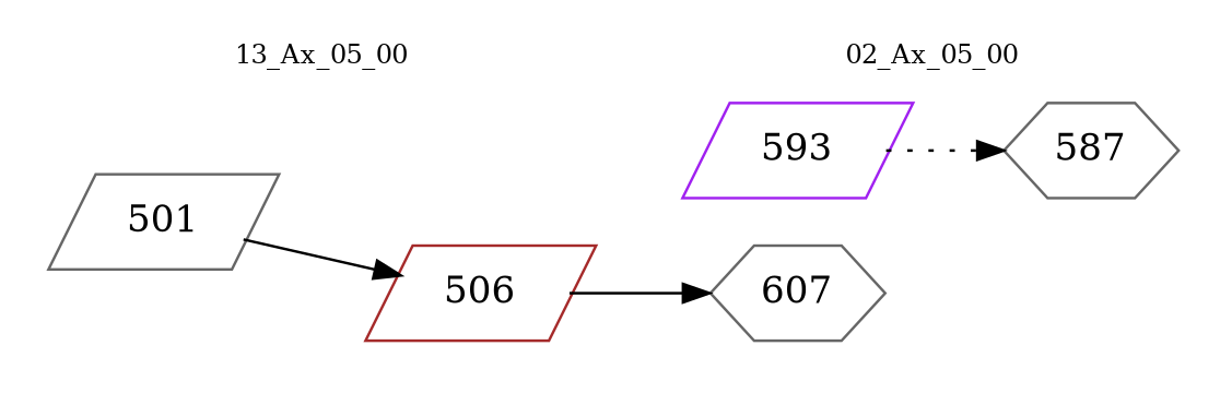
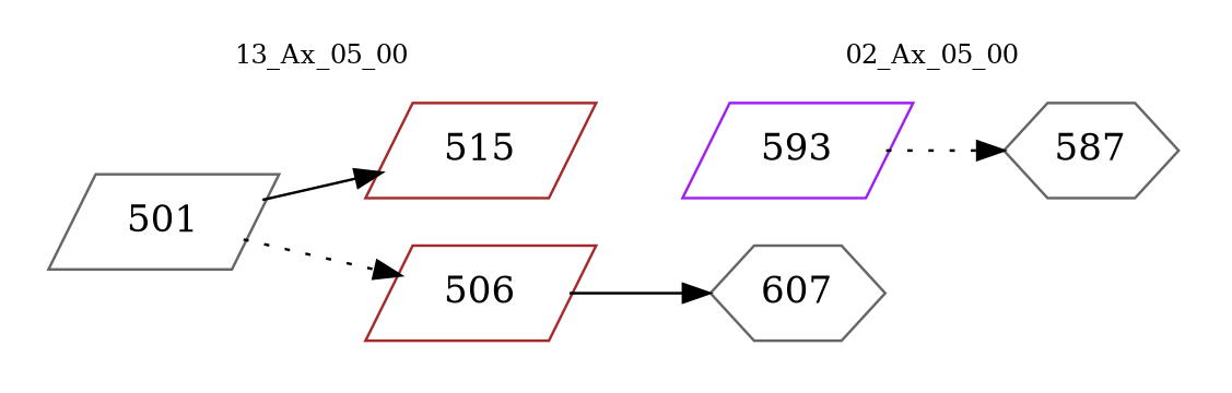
  digraph {
    rankdir=LR
    node [color=gray40 shape=parallelogram]
    edge [color=black style=dotted]
    n1 [color=purple label=593]
    n2 [label=587 shape=hexagon]
    n3 [label=607 shape=hexagon]
    n4 [label=501]
    n5 [color=brown label=506]
+   n6 [color=brown label=515]
    subgraph cluster_1 {
      color=white
      fontsize=10
      label="02_Ax_05_00"
      n1
      n2
      n3
    }
    subgraph cluster_2 {
      color=white
      fontsize=10
      label="13_Ax_05_00"
      n4
      n5
+     n6
    }
    n1 -> n2
-   n4 -> n5 [style=solid]
+   n4 -> n5
+   n4 -> n6 [style=solid]
    n5 -> n3 [style=solid]
  }
